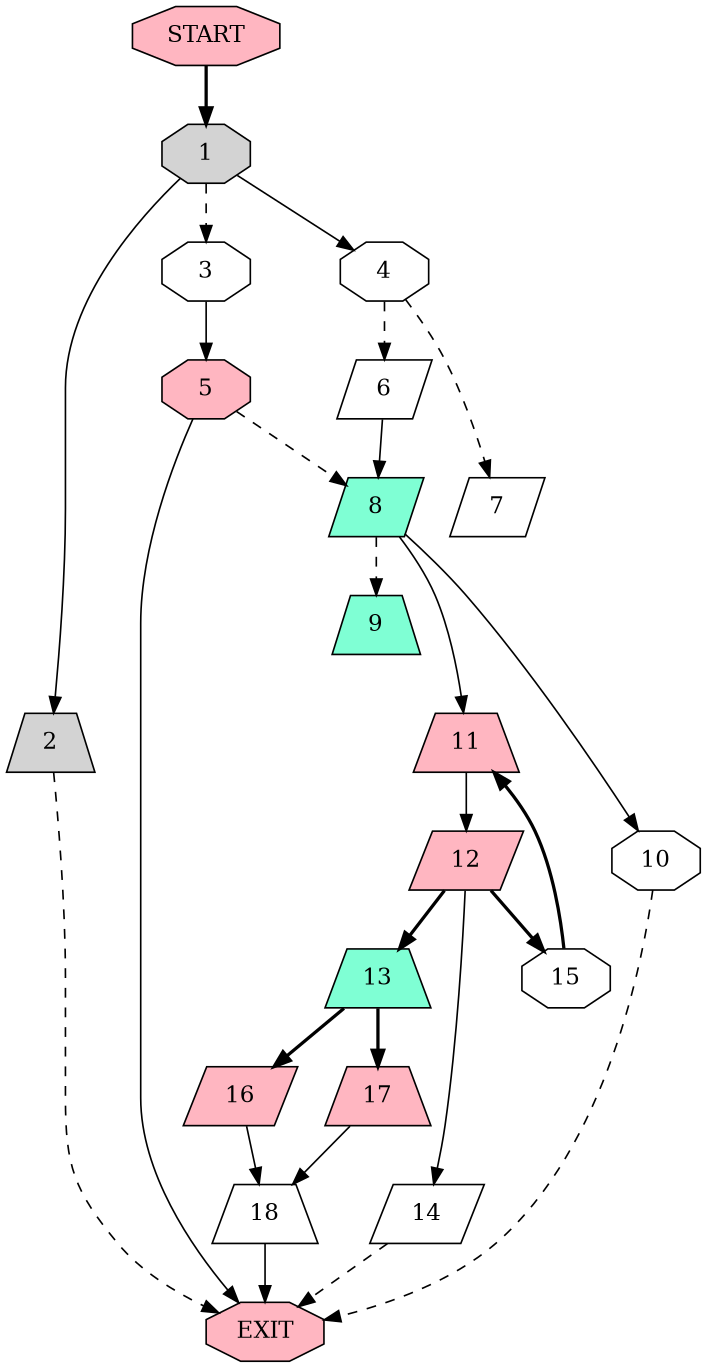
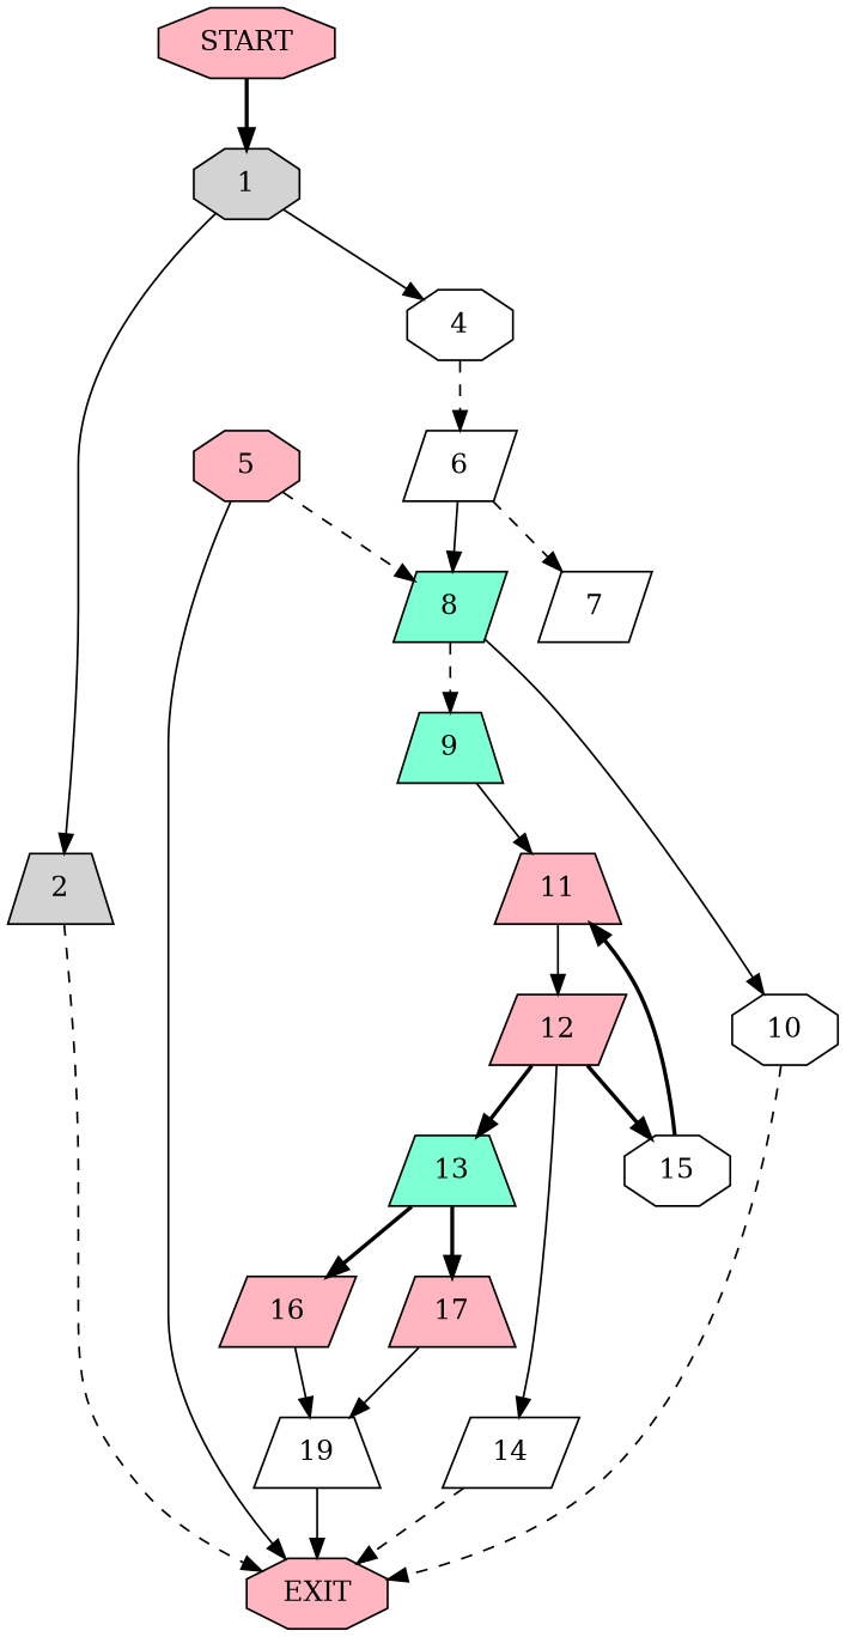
  digraph {
    node [fillcolor=white shape=octagon style=filled]
    edge [style=solid]
    n1 [fillcolor=lightpink label=START]
    1 [fillcolor=lightgrey]
    2 [fillcolor=lightgrey shape=trapezium]
-   3
    4
    n6 [fillcolor=lightpink label=EXIT]
    5 [fillcolor=lightpink]
    6 [shape=parallelogram]
    7 [shape=parallelogram]
    8 [fillcolor=aquamarine shape=parallelogram]
    9 [fillcolor=aquamarine shape=trapezium]
    10
    11 [fillcolor=lightpink shape=trapezium]
    12 [fillcolor=lightpink shape=parallelogram]
    13 [fillcolor=aquamarine shape=trapezium]
    14 [shape=parallelogram]
    15
    16 [fillcolor=lightpink shape=parallelogram]
    17 [fillcolor=lightpink shape=trapezium]
-   18 [shape=trapezium]
+   18 [shape=trapezium label=19]
    n1 -> 1 [style=bold]
    1 -> 2
-   1 -> 3 [style=dashed]
    1 -> 4
    2 -> n6 [style=dashed]
-   3 -> 5
    4 -> 6 [style=dashed]
-   4 -> 7 [style=dashed]
+   6 -> 7 [style=dashed]
    5 -> n6
    5 -> 8 [style=dashed]
    6 -> 8
    8 -> 9 [style=dashed]
    8 -> 10
-   8 -> 11
+   9 -> 11
    10 -> n6 [style=dashed]
    11 -> 12
    12 -> 13 [style=bold]
    12 -> 14
    12 -> 15 [style=bold]
    13 -> 16 [style=bold]
    13 -> 17 [style=bold]
    14 -> n6 [style=dashed]
    15 -> 11 [style=bold]
    16 -> 18
    17 -> 18
    18 -> n6
  }
